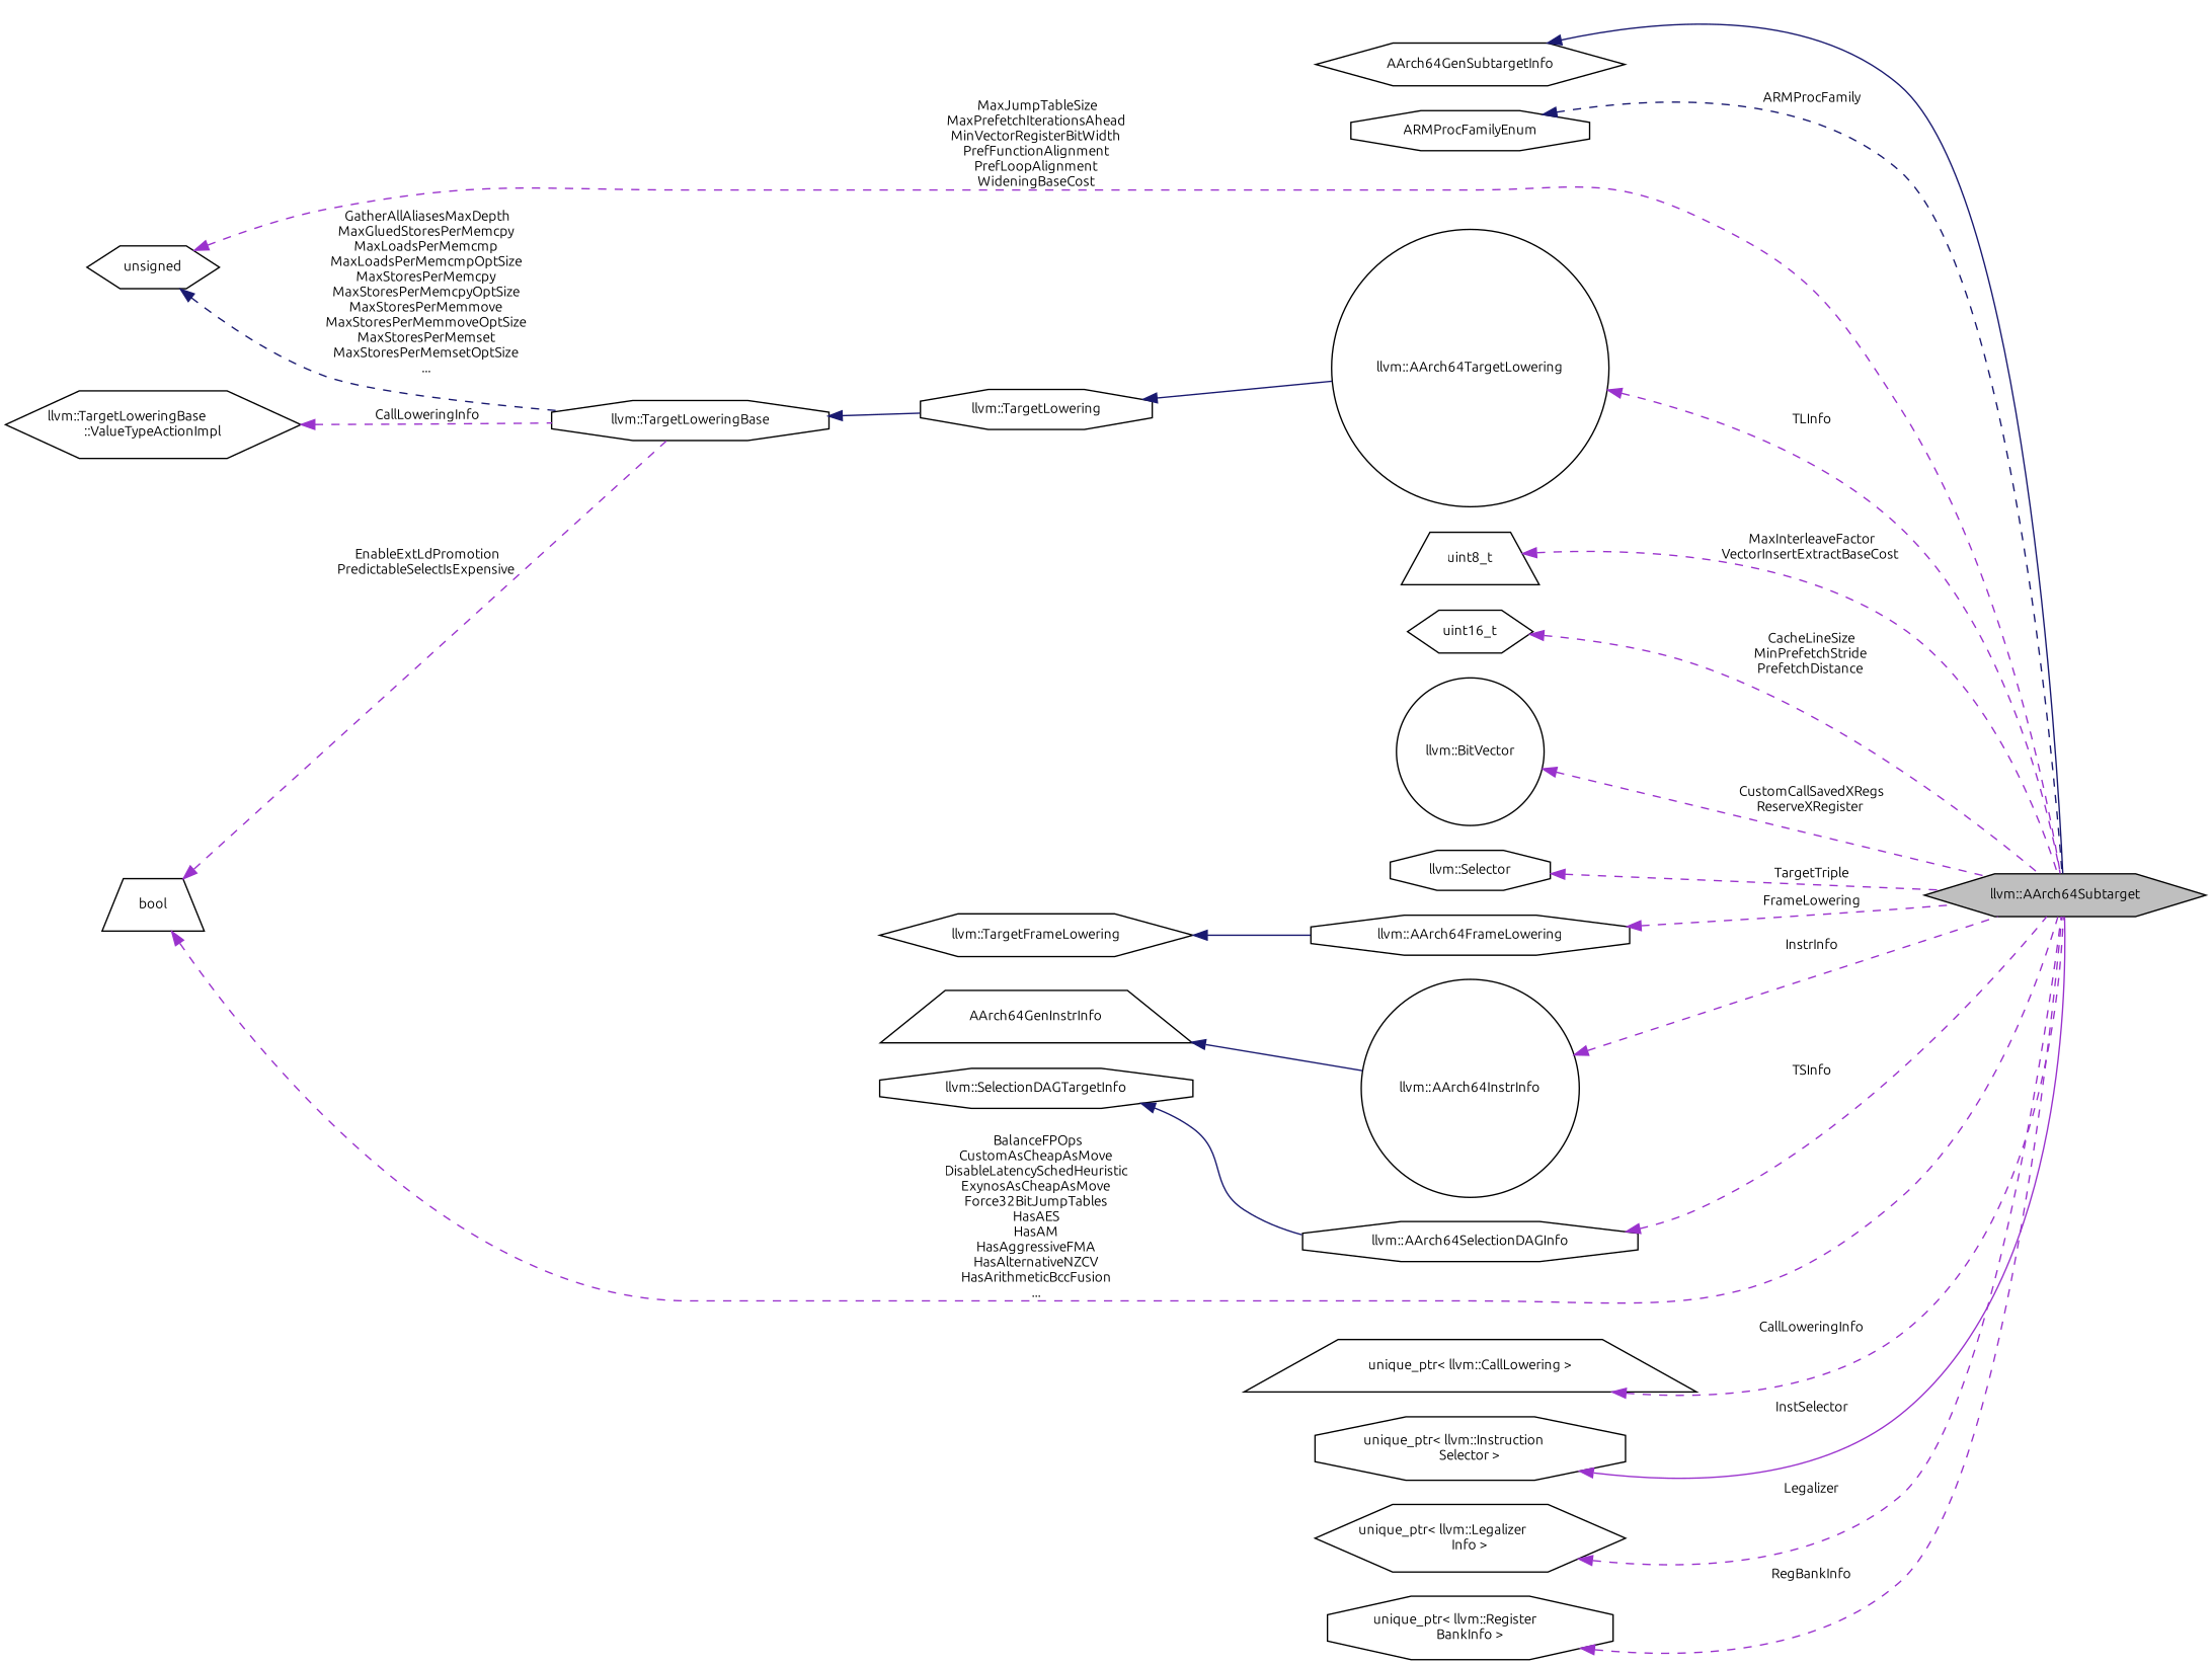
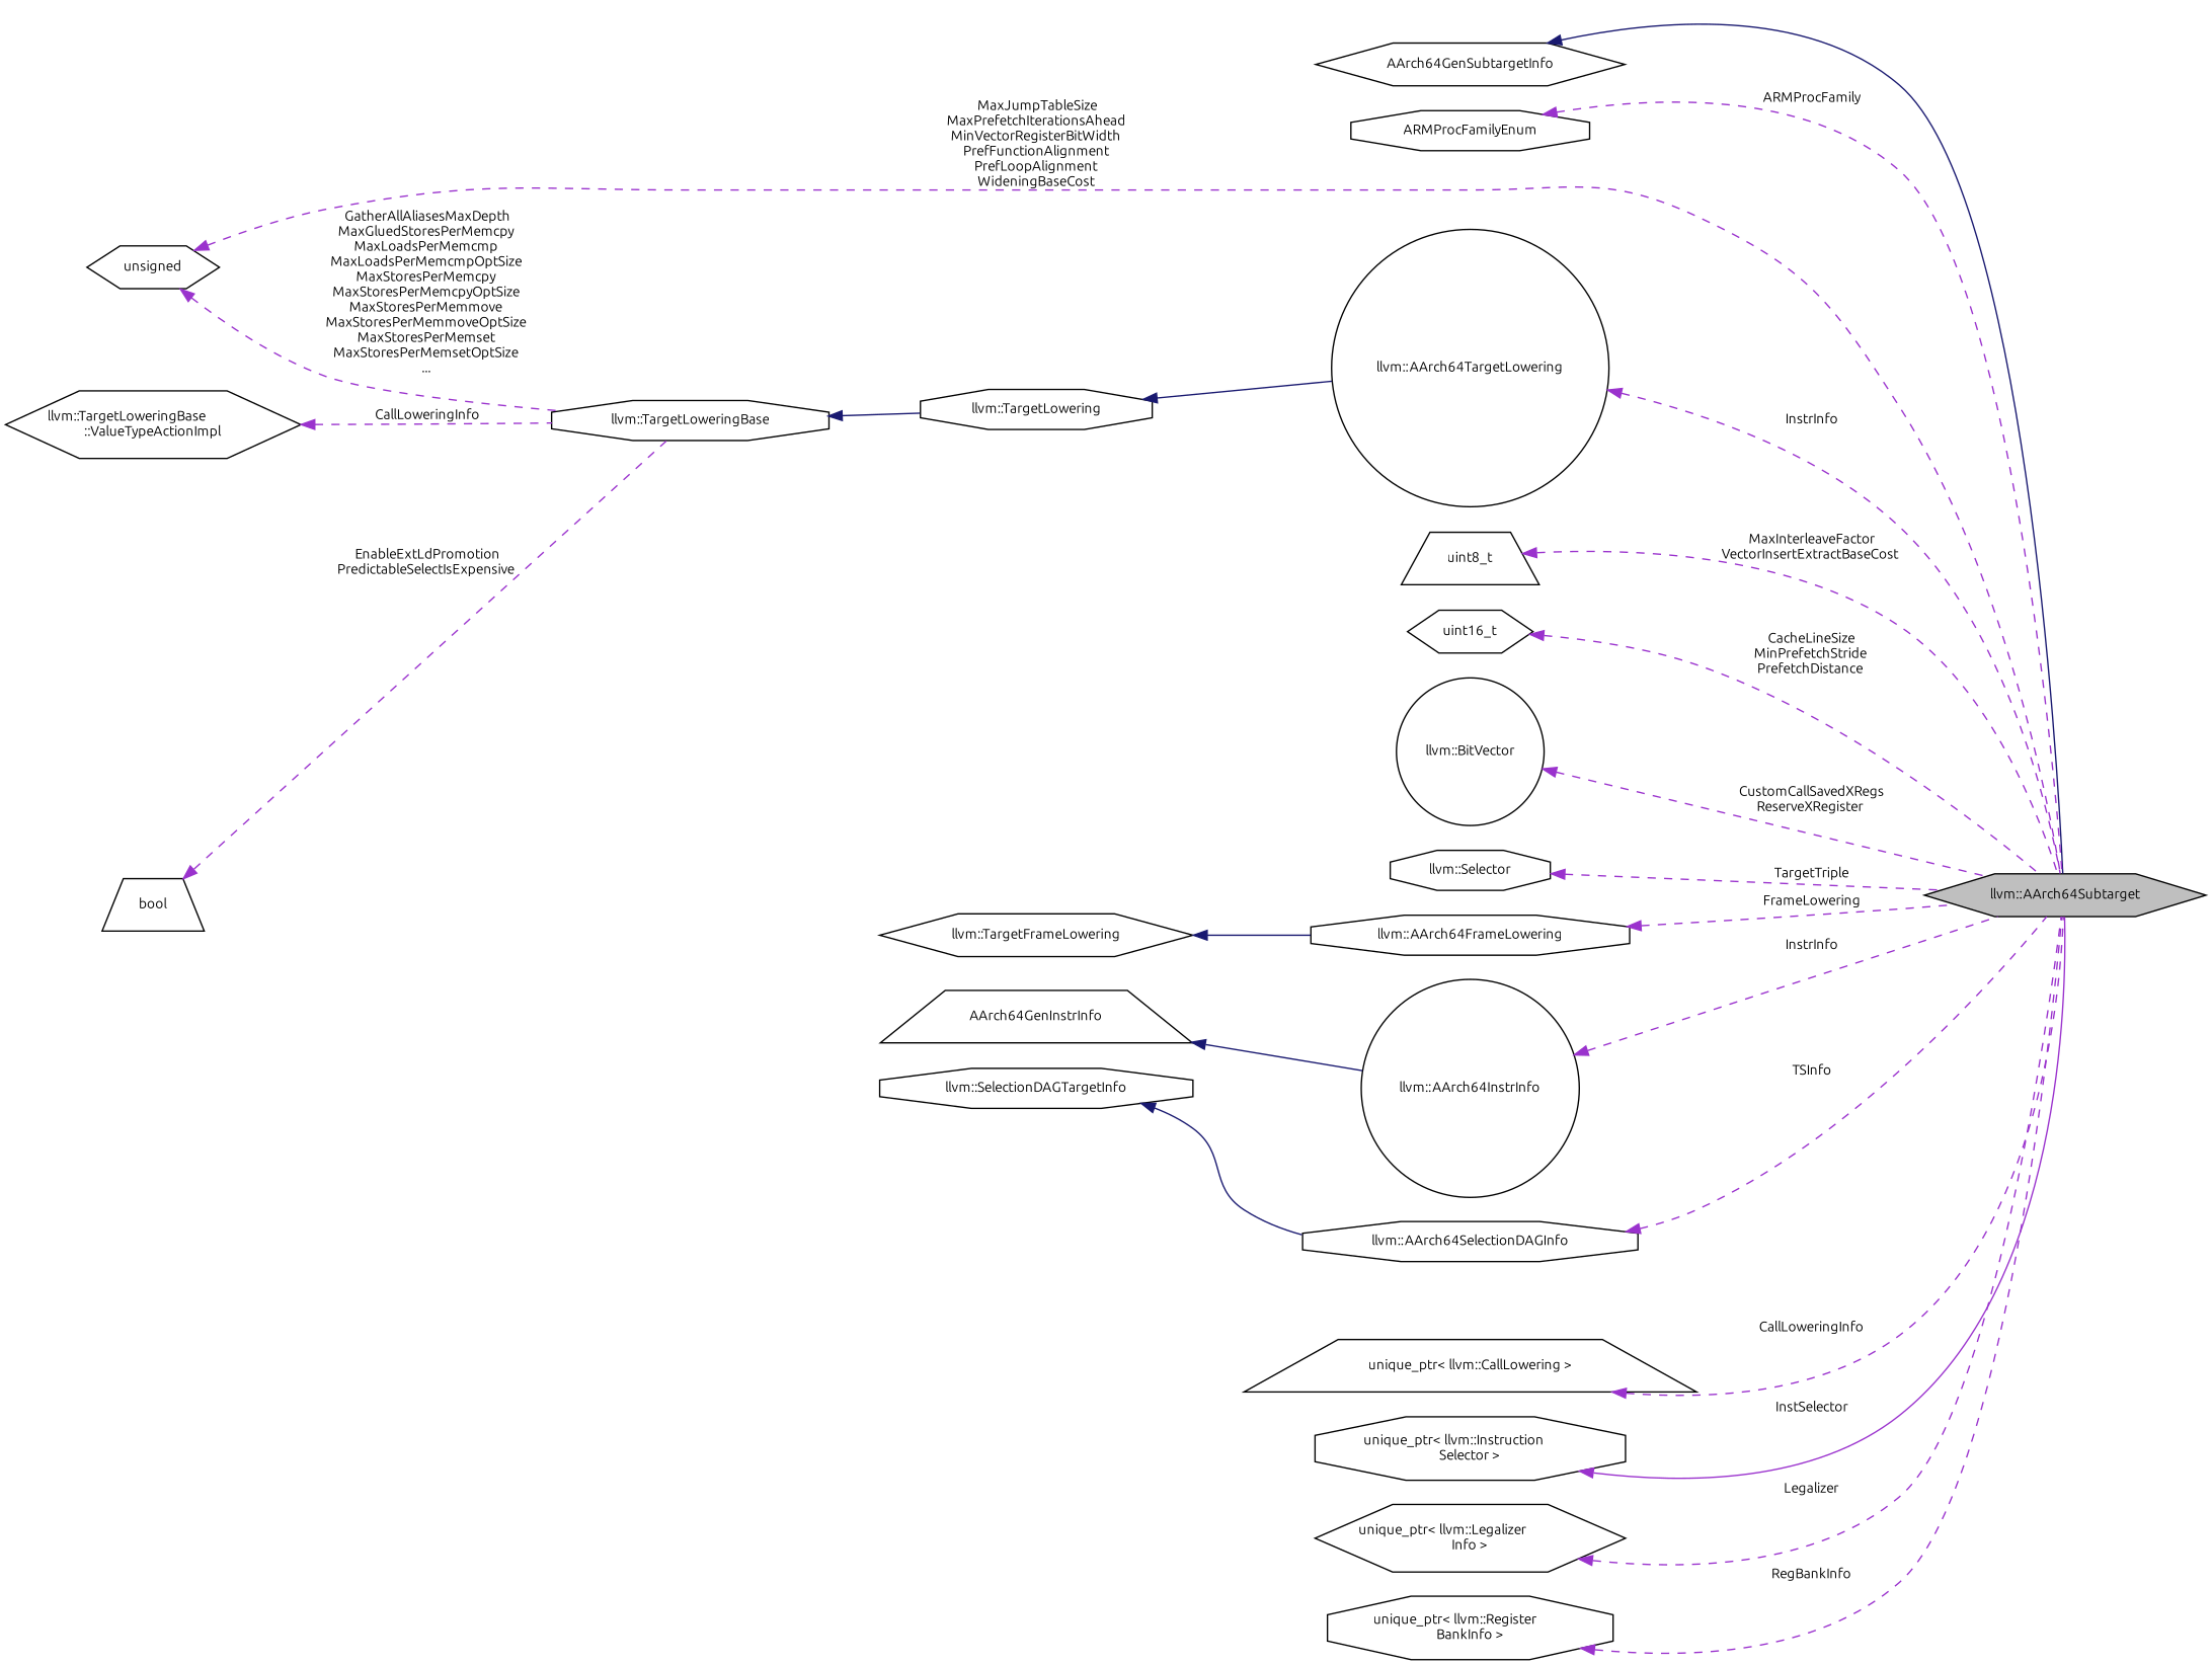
  digraph {
    fontname=Ubuntu
    rankdir=LR
    node [color=black fontname=Ubuntu fontsize=10 shape=octagon]
    edge [color=darkorchid3 dir=back fontname=Ubuntu fontsize=10 labelfontname=Helvetica labelfontsize=10 style=dashed]
    n1 [fillcolor=grey75 fontcolor=black height=0.2 label="llvm::AArch64Subtarget" shape=hexagon style=filled width=0.4]
    n2 [height=0.2 label=AArch64GenSubtargetInfo shape=hexagon width=0.4]
    n3 [height=0.2 label=ARMProcFamilyEnum width=0.4]
    n4 [height=0.2 label=bool shape=trapezium width=0.4]
    n5 [height=0.2 label="llvm::TargetLoweringBase" width=0.4]
    n6 [height=0.2 label="llvm::TargetLowering" width=0.4]
    n7 [height=0.2 label=unsigned shape=hexagon width=0.4]
    n8 [height=0.2 label=uint8_t shape=trapezium width=0.4]
    n9 [height=0.2 label=uint16_t shape=hexagon width=0.4]
    n10 [height=0.2 label="llvm::BitVector" shape=circle width=0.4]
    n11 [height=0.2 label="llvm::Selector" width=0.4]
    n12 [height=0.2 label="llvm::AArch64FrameLowering" width=0.4]
    n13 [height=0.2 label="llvm::TargetFrameLowering" shape=hexagon width=0.4]
    n14 [height=0.2 label="llvm::AArch64InstrInfo" shape=circle width=0.4]
    n15 [height=0.2 label=AArch64GenInstrInfo shape=trapezium width=0.4]
    n16 [height=0.2 label="llvm::AArch64SelectionDAGInfo" width=0.4]
    n17 [height=0.2 label="llvm::SelectionDAGTargetInfo" width=0.4]
    n18 [height=0.2 label="llvm::AArch64TargetLowering" shape=circle width=0.4]
    n19 [height=0.2 label="llvm::TargetLoweringBase\l::ValueTypeActionImpl" shape=hexagon width=0.4]
    n20 [height=0.2 label="unique_ptr\< llvm::CallLowering \>" shape=trapezium width=0.4]
    n21 [height=0.2 label="unique_ptr\< llvm::Instruction\lSelector \>" width=0.4]
    n22 [height=0.2 label="unique_ptr\< llvm::Legalizer\lInfo \>" shape=hexagon width=0.4]
    n23 [height=0.2 label="unique_ptr\< llvm::Register\lBankInfo \>" width=0.4]
    n2 -> n1 [color=midnightblue style=solid]
-   n3 -> n1 [color=midnightblue label=" ARMProcFamily"]
-   n4 -> n1 [label=" BalanceFPOps\nCustomAsCheapAsMove\nDisableLatencySchedHeuristic\nExynosAsCheapAsMove\nForce32BitJumpTables\nHasAES\nHasAM\nHasAggressiveFMA\nHasAlternativeNZCV\nHasArithmeticBccFusion\n..."]
+   n3 -> n1 [label=" ARMProcFamily"]
    n4 -> n5 [label=" EnableExtLdPromotion\nPredictableSelectIsExpensive"]
    n5 -> n6 [color=midnightblue style=solid]
    n6 -> n18 [color=midnightblue style=solid]
    n7 -> n1 [label=" MaxJumpTableSize\nMaxPrefetchIterationsAhead\nMinVectorRegisterBitWidth\nPrefFunctionAlignment\nPrefLoopAlignment\nWideningBaseCost"]
-   n7 -> n5 [color=midnightblue label=" GatherAllAliasesMaxDepth\nMaxGluedStoresPerMemcpy\nMaxLoadsPerMemcmp\nMaxLoadsPerMemcmpOptSize\nMaxStoresPerMemcpy\nMaxStoresPerMemcpyOptSize\nMaxStoresPerMemmove\nMaxStoresPerMemmoveOptSize\nMaxStoresPerMemset\nMaxStoresPerMemsetOptSize\n..."]
+   n7 -> n5 [label=" GatherAllAliasesMaxDepth\nMaxGluedStoresPerMemcpy\nMaxLoadsPerMemcmp\nMaxLoadsPerMemcmpOptSize\nMaxStoresPerMemcpy\nMaxStoresPerMemcpyOptSize\nMaxStoresPerMemmove\nMaxStoresPerMemmoveOptSize\nMaxStoresPerMemset\nMaxStoresPerMemsetOptSize\n..."]
    n8 -> n1 [label=" MaxInterleaveFactor\nVectorInsertExtractBaseCost"]
    n9 -> n1 [label=" CacheLineSize\nMinPrefetchStride\nPrefetchDistance"]
    n10 -> n1 [label=" CustomCallSavedXRegs\nReserveXRegister"]
    n11 -> n1 [label=" TargetTriple"]
    n12 -> n1 [label=" FrameLowering"]
    n13 -> n12 [color=midnightblue style=solid]
    n14 -> n1 [label=" InstrInfo"]
    n15 -> n14 [color=midnightblue style=solid]
    n16 -> n1 [label=" TSInfo"]
    n17 -> n16 [color=midnightblue style=solid]
-   n18 -> n1 [label=" TLInfo"]
+   n18 -> n1 [label=" InstrInfo"]
    n19 -> n5 [label=" CallLoweringInfo"]
    n20 -> n1 [label=" CallLoweringInfo"]
    n21 -> n1 [label=" InstSelector" style=solid]
    n22 -> n1 [label=" Legalizer"]
    n23 -> n1 [label=" RegBankInfo"]
  }
